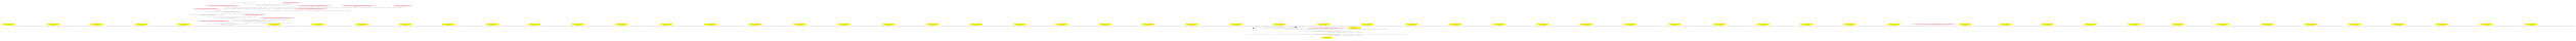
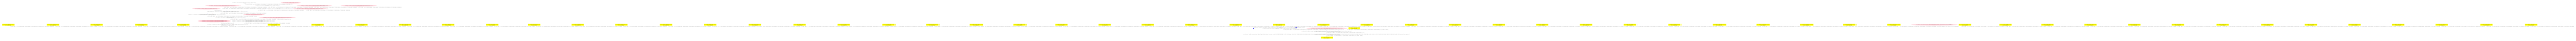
  digraph {
    rankdir=TB
    fontname="Liberation Mono"
    node [color=yellow shape=box style=filled fontname="Liberation Mono"]
    edge [color=blue style=solid fontname="Liberation Mono"]
    45 [label="id:45 HopCount: -3 srcIP:128.55.12.56:51216\ndstIP:66.45.81.190:80\ntype:SOCK_ESTABLISHED "]
    35 [color=black label="id:35 HopCount: -2 pid:2936 proc_starttime:0 cmd:\"C:\Program Files (x86)\Microsoft Office\Office15\WINWORD.EXE\" owner uid:S-1-5-21-231540947-922634896-4161786520-1004 owner group id:null,\n C:/Program Files (x86)/Microsoft Office/Office15/WINWORD.EXE C:/Program Files (x86)/Microsoft Office/Office15/WINWORD.EXE" style=solid]
    0 [color=black label="id:0 HopCount: 0 pid:1984 proc_starttime:0 cmd:\"C:\Program Files\mozilla\firefox\firefox.exe\" -osint -url \"http://www.lillianvernon.com/home.jsp\" owner uid:null owner group id:null,\n C:/Program Files/mozilla/firefox/firefox.exe C:/Program Files/mozilla/firefox/firefox.exe" style=solid]
    46 [label="id:46 HopCount: -3 srcIP:128.55.12.56:59681\ndstIP:207.97.224.172:80\ntype:SOCK_ESTABLISHED "]
    47 [label="id:47 HopCount: -3 srcIP:128.55.12.56:51214\ndstIP:66.45.81.190:80\ntype:SOCK_ESTABLISHED "]
    48 [label="id:48 HopCount: -3 srcIP:128.55.12.56:60122\ndstIP:204.9.29.189:80\ntype:SOCK_ESTABLISHED "]
    50 [label="id:50 HopCount: -3 srcIP:128.55.12.56:53277\ndstIP:65.213.146.1:80\ntype:SOCK_ESTABLISHED "]
    40 [color=pink label="id:40 HopCount: -4 owner uid: owner group id: /Device/HarddiskVolume2/WINDOWS/Explorer.EXE " shape=oval]
    41 [color=black label="id:41 HopCount: -3 pid:4864 proc_starttime:0 cmd:C:\WINDOWS\Explorer.EXE owner uid:S-1-5-21-231540947-922634896-4161786520-1004 owner group id:null,\n C:/WINDOWS/Explorer.EXE C:/WINDOWS/Explorer.EXE" style=solid]
    52 [color=black label="id:52 HopCount: -5 pid:2568 proc_starttime:0 cmd:winlogon.exe owner uid:S-1-5-18 owner group id:null,\n winlogon.exe winlogon.exe" style=solid]
    38 [color=black label="id:38 HopCount: -4 pid:7304 proc_starttime:0 cmd:C:\Windows\system32\userinit.exe owner uid:S-1-5-21-231540947-922634896-4161786520-1004 owner group id:null,\n C:/Windows/system32/userinit.exe C:/Windows/system32/userinit.exe" style=solid]
    53 [color=pink label="id:53 HopCount: -5 owner uid: owner group id: /Device/HarddiskVolume2/Windows/system32/userinit.exe " shape=oval]
    54 [color=black label="id:54 HopCount: -6 pid:5140 proc_starttime:0 cmd:\SystemRoot\System32\smss.exe 000000cc 00000080 owner uid:S-1-5-18 owner group id:null,\n /SystemRoot/System32/smss.exe /SystemRoot/System32/smss.exe" style=solid]
    55 [color=pink label="id:55 HopCount: -6 owner uid: owner group id: winlogon.exe " shape=oval]
    49 [label="id:49 HopCount: -3 srcIP:128.55.12.56:59679\ndstIP:207.97.224.172:80\ntype:SOCK_ESTABLISHED "]
    57 [label="id:57 HopCount: -3 srcIP:128.55.12.56:57634\ndstIP:12.47.46.55:80\ntype:SOCK_ESTABLISHED "]
    51 [label="id:51 HopCount: -3 srcIP:128.55.12.56:59519\ndstIP:38.102.144.80:80\ntype:SOCK_ESTABLISHED "]
    58 [label="id:58 HopCount: -3 srcIP:128.55.12.56:60033\ndstIP:212.25.232.48:80\ntype:SOCK_ESTABLISHED "]
    59 [label="id:59 HopCount: -3 srcIP:128.55.12.56:57638\ndstIP:216.49.88.12:80\ntype:SOCK_ESTABLISHED "]
    60 [label="id:60 HopCount: -3 srcIP:128.55.12.56:60123\ndstIP:204.9.29.189:80\ntype:SOCK_ESTABLISHED "]
    61 [label="id:61 HopCount: -3 srcIP:128.55.12.56:59517\ndstIP:74.53.127.208:80\ntype:SOCK_ESTABLISHED "]
    62 [label="id:62 HopCount: -3 srcIP:128.55.12.56:59520\ndstIP:38.102.144.80:80\ntype:SOCK_ESTABLISHED "]
    63 [label="id:63 HopCount: -3 srcIP:128.55.12.56:51271\ndstIP:198.173.255.77:80\ntype:SOCK_ESTABLISHED "]
    65 [label="id:65 HopCount: -3 srcIP:128.55.12.56:57639\ndstIP:216.49.88.12:80\ntype:SOCK_ESTABLISHED "]
    56 [color=black label="id:56 HopCount: -7 pid:344 proc_starttime:0 cmd:\SystemRoot\System32\smss.exe owner uid:S-1-5-18 owner group id:null,\n /SystemRoot/System32/smss.exe /SystemRoot/System32/smss.exe" style=solid]
    67 [color=pink label="id:67 HopCount: -7 owner uid: owner group id: /SystemRoot/System32/smss.exe " shape=oval]
    25 [label="id:25 HopCount: -3 srcIP:128.55.12.56:51217\ndstIP:194.65.3.180:80\ntype:SOCK_ESTABLISHED "]
    68 [color=black label="id:68 HopCount: -8 pid:4 proc_starttime:0 cmd: owner uid:S-1-5-18 owner group id:null,\n null null" style=solid]
    69 [label="id:69 HopCount: -3 srcIP:128.55.12.56:51215\ndstIP:66.45.81.190:80\ntype:SOCK_ESTABLISHED "]
    70 [color=pink label="id:70 HopCount: -8 owner uid: owner group id: /Device/HarddiskVolume2/Windows/System32/ntdll.dll " shape=oval]
    71 [label="id:71 HopCount: -3 srcIP:128.55.12.56:53276\ndstIP:65.213.146.1:80\ntype:SOCK_ESTABLISHED "]
    72 [color=pink label="id:72 HopCount: -8 owner uid: owner group id: /Device/HarddiskVolume2/Windows/System32/smss.exe " shape=oval]
    73 [label="id:73 HopCount: -3 srcIP:128.55.12.56:51872\ndstIP:206.16.198.100:80\ntype:SOCK_ESTABLISHED "]
    64 [label="id:64 HopCount: -3 srcIP:128.55.12.56:57636\ndstIP:216.49.88.12:80\ntype:SOCK_ESTABLISHED "]
    74 [label="id:74 HopCount: -3 srcIP:128.55.12.56:59684\ndstIP:207.97.224.172:80\ntype:SOCK_ESTABLISHED "]
    75 [label="id:75 HopCount: -3 srcIP:128.55.12.56:59678\ndstIP:207.97.224.172:80\ntype:SOCK_ESTABLISHED "]
    66 [label="id:66 HopCount: -3 srcIP:128.55.12.56:60125\ndstIP:204.9.29.189:80\ntype:SOCK_ESTABLISHED "]
    77 [label="id:77 HopCount: -3 srcIP:128.55.12.56:59675\ndstIP:128.11.100.130:80\ntype:SOCK_ESTABLISHED "]
    78 [label="id:78 HopCount: -3 srcIP:128.55.12.56:60034\ndstIP:141.109.221.50:80\ntype:SOCK_ESTABLISHED "]
    79 [label="id:79 HopCount: -3 srcIP:128.55.12.56:59686\ndstIP:207.97.224.172:80\ntype:SOCK_ESTABLISHED "]
    1 [color=black label="id:1 HopCount: 1 pid:6076 proc_starttime:0 cmd:\"C:\Program Files\mozilla\firefox\firefox.exe\" -contentproc --channel=\"1984.0.1707386738\\813066449\" -childID 1 -isForBrowser -intPrefs 5:50|6:-1|28:1000|33:20|34:10|43:128|44:10000|48:0|50:400|51:1|52:0|53:0|58:0|59:120|60:120|133:2|134:1|147:5000|157:0|159:0|170:10000|182:-1|187:128|188:10000|189:0|195:24|196:32768|198:0|199:0|207:5|211:1048576|212:100|213:5000|215:600|217:1|226:1|231:0|241:60000| -boolPrefs 1:0|2:0|4:0|26:1|27:1|30:0|35:1|36:0|37:0|38:0|39:1|40:0|41:1|42:1|45:0|46:0|47:0|49:0|54:1|55:1|56 owner uid:null owner group id:null,\n C:/Program Files/mozilla/firefox/firefox.exe C:/Program Files/mozilla/firefox/firefox.exe" style=solid]
    2 [label="id:2 HopCount: 2 srcIP:127.0.0.1:60135\ndstIP:127.0.0.1:60134\ntype:SOCK_ESTABLISHED "]
    80 [label="id:80 HopCount: -3 srcIP:128.55.12.56:52129\ndstIP:84.205.255.152:80\ntype:SOCK_ESTABLISHED "]
    81 [label="id:81 HopCount: -3 srcIP:128.55.12.56:59515\ndstIP:213.195.76.38:80\ntype:SOCK_ESTABLISHED "]
    3 [label="id:3 HopCount: -3 srcIP:128.55.12.56:51220\ndstIP:198.173.255.77:80\ntype:SOCK_ESTABLISHED "]
    5 [label="id:5 HopCount: -3 srcIP:128.55.12.56:59677\ndstIP:207.97.224.172:80\ntype:SOCK_ESTABLISHED "]
    7 [color=black label="id:7 HopCount: -9 pid:0 proc_starttime:0 cmd: owner uid:S-1-5-18 owner group id:null,\n null null" style=solid]
    8 [color=pink label="id:8 HopCount: -9 owner uid: owner group id: /Device/HarddiskVolume2/WINDOWS/SYSWOW64/NTDLL.DLL " shape=oval]
    76 [label="id:76 HopCount: -3 srcIP:128.55.12.56:52128\ndstIP:84.205.255.152:80\ntype:SOCK_ESTABLISHED "]
    9 [color=pink label="id:9 HopCount: -9 owner uid: owner group id: /Device/HarddiskVolume2/Windows/System32/vertdll.dll " shape=oval]
    10 [label="id:10 HopCount: -3 srcIP:128.55.12.56:57637\ndstIP:216.49.88.12:80\ntype:SOCK_ESTABLISHED "]
    11 [label="id:11 HopCount: -3 srcIP:128.55.12.56:53275\ndstIP:63.240.213.214:80\ntype:SOCK_ESTABLISHED "]
-   12 [color=pink label="id:12 HopCount: -9 owner uid: owner group id: System " shape=oval]
    13 [label="id:13 HopCount: -3 srcIP:128.55.12.56:59516\ndstIP:213.195.76.38:80\ntype:SOCK_ESTABLISHED "]
    4 [label="id:4 HopCount: -3 srcIP:128.55.12.56:57635\ndstIP:12.47.46.55:80\ntype:SOCK_ESTABLISHED "]
    15 [label="id:15 HopCount: -3 srcIP:128.55.12.56:57641\ndstIP:207.176.216.10:80\ntype:SOCK_ESTABLISHED "]
    16 [label="id:16 HopCount: -3 srcIP:128.55.12.56:51272\ndstIP:198.173.255.77:80\ntype:SOCK_ESTABLISHED "]
    6 [label="id:6 HopCount: -3 srcIP:128.55.12.56:51873\ndstIP:206.16.198.100:80\ntype:SOCK_ESTABLISHED "]
    18 [label="id:18 HopCount: -3 srcIP:128.55.12.56:59514\ndstIP:213.195.76.38:80\ntype:SOCK_ESTABLISHED "]
    19 [label="id:19 HopCount: -3 srcIP:128.55.12.56:59676\ndstIP:128.11.100.130:80\ntype:SOCK_ESTABLISHED "]
    20 [label="id:20 HopCount: -3 srcIP:128.55.12.56:60032\ndstIP:212.25.232.48:80\ntype:SOCK_ESTABLISHED "]
    21 [label="id:21 HopCount: -3 srcIP:128.55.12.56:53274\ndstIP:63.240.213.214:80\ntype:SOCK_ESTABLISHED "]
    22 [label="id:22 HopCount: -3 srcIP:128.55.12.56:51296\ndstIP:198.173.255.77:80\ntype:SOCK_ESTABLISHED "]
    23 [color=pink label="id:23 HopCount: -3 owner uid: owner group id: /Device/HarddiskVolume2/Program Files (x86)/Microsoft Office/Office15/WINWORD.EXE " shape=oval]
    24 [label="id:24 HopCount: -3 srcIP:128.55.12.56:51194\ndstIP:168.167.134.71:80\ntype:SOCK_ESTABLISHED "]
    26 [label="id:26 HopCount: -3 srcIP:128.55.12.56:60124\ndstIP:204.9.29.189:80\ntype:SOCK_ESTABLISHED "]
    27 [label="id:27 HopCount: -3 srcIP:128.55.12.56:60035\ndstIP:141.109.221.50:80\ntype:SOCK_ESTABLISHED "]
    28 [label="id:28 HopCount: -3 srcIP:128.55.12.56:57640\ndstIP:207.176.216.10:80\ntype:SOCK_ESTABLISHED "]
    30 [label="id:30 HopCount: -3 srcIP:128.55.12.56:59518\ndstIP:74.53.127.208:80\ntype:SOCK_ESTABLISHED "]
    14 [color=black label="id:14 HopCount: -10 pid:0 proc_starttime:0 cmd: owner uid:null owner group id:null,\n null null" style=solid]
    32 [color=pink label="id:32 HopCount: -10 owner uid: owner group id: Idle " shape=oval]
    17 [label="id:17 HopCount: -3 srcIP:128.55.12.56:51213\ndstIP:66.45.81.190:80\ntype:SOCK_ESTABLISHED "]
    33 [label="id:33 HopCount: -3 srcIP:128.55.12.56:51219\ndstIP:198.173.255.77:80\ntype:SOCK_ESTABLISHED "]
    34 [label="id:34 HopCount: -3 srcIP:128.55.12.56:59683\ndstIP:207.97.224.172:80\ntype:SOCK_ESTABLISHED "]
    36 [label="id:36 HopCount: -3 srcIP:128.55.12.56:59685\ndstIP:207.97.224.172:80\ntype:SOCK_ESTABLISHED "]
    37 [color=pink label="id:37 HopCount: -2 owner uid: owner group id: /Device/HarddiskVolume2/Program Files/mozilla/firefox/firefox.exe " shape=oval]
    39 [label="id:39 HopCount: -2 srcIP:127.0.0.1:60132\ndstIP:127.0.0.1:60133\ntype:SOCK_ESTABLISHED "]
    29 [label="id:29 HopCount: -3 srcIP:128.55.12.56:59682\ndstIP:207.97.224.172:80\ntype:SOCK_ESTABLISHED "]
    42 [label="id:42 HopCount: -3 srcIP:128.55.12.56:59680\ndstIP:207.97.224.172:80\ntype:SOCK_ESTABLISHED "]
    31 [label="id:31 HopCount: -3 srcIP:128.55.12.56:51195\ndstIP:168.167.134.71:80\ntype:SOCK_ESTABLISHED "]
    43 [label="id:43 HopCount: -3 srcIP:128.55.12.56:51295\ndstIP:198.173.255.77:80\ntype:SOCK_ESTABLISHED "]
    44 [label="id:44 HopCount: -3 srcIP:128.55.12.56:51218\ndstIP:194.65.3.180:80\ntype:SOCK_ESTABLISHED "]
    45 -> 35 [label="id:128 READ **NORMAL**  seqs:[1557327507580000000, 1557327507582000000] T:[1557327507580000000, 1557327507582000000] relT:[107989651000000, 107989649000000]"]
    35 -> 0 [color=red label="id:118 PROC_CREATE **NORMAL**  seqs:[1557435495186000000, 1557435495186000000] T:[1557435495186000000, 1557435495186000000] relT:[2045000000, 2045000000]"]
    0 -> 1 [color=red label="id:82 PROC_CREATE **NORMAL**  seqs:[1557435497231000000, 1557435497231000000] T:[1557435497231000000, 1557435497231000000] relT:[0, 0]"]
    46 -> 35 [label="id:129 READ **NORMAL**  seqs:[1557434355095000000, 1557434355096000000] T:[1557434355095000000, 1557434355096000000] relT:[1142136000000, 1142135000000]"]
    47 -> 35 [label="id:130 READ **NORMAL**  seqs:[1557327507554000000, 1557327507555000000] T:[1557327507554000000, 1557327507555000000] relT:[107989677000000, 107989676000000]"]
    48 -> 35 [label="id:131 READ **NORMAL**  seqs:[1557435495082000000, 1557435495093000000] T:[1557435495082000000, 1557435495093000000] relT:[2149000000, 2138000000]"]
    50 -> 35 [label="id:132 READ **NORMAL**  seqs:[1557340283136000000, 1557340283144000000] T:[1557340283136000000, 1557340283144000000] relT:[95214095000000, 95214087000000]"]
    40 -> 41 [label="\Device\HarddiskVolume2\WINDOWS\Explorer.EXE"]
    41 -> 35 [color=red label="id:104 PROC_CREATE **NORMAL**  seqs:[1557326554591000000, 1557326554591000000] T:[1557326554591000000, 1557326554591000000] relT:[108942640000000, 108942640000000]"]
    52 -> 38 [color=red label="id:134 PROC_CREATE **NORMAL**  seqs:[1557251697613000000, 1557251697613000000] T:[1557251697613000000, 1557251697613000000] relT:[183799618000000, 183799618000000]"]
    38 -> 41 [color=red label="id:121 PROC_CREATE **NORMAL**  seqs:[1557251697743000000, 1557251697743000000] T:[1557251697743000000, 1557251697743000000] relT:[183799488000000, 183799488000000]"]
    53 -> 38 [label="\Device\HarddiskVolume2\Windows\system32\userinit.exe"]
    54 -> 52 [color=red label="id:136 PROC_CREATE **NORMAL**  seqs:[1557251570182000000, 1557251570182000000] T:[1557251570182000000, 1557251570182000000] relT:[183927049000000, 183927049000000]"]
    55 -> 52 [label="winlogon.exe"]
    49 -> 35 [label="id:138 READ **NORMAL**  seqs:[1557434355083000000, 1557434355085000000] T:[1557434355083000000, 1557434355085000000] relT:[1142148000000, 1142146000000]"]
    57 -> 35 [label="id:139 READ **NORMAL**  seqs:[1557425386769000000, 1557425499542000000] T:[1557425386769000000, 1557425499542000000] relT:[10110462000000, 9997689000000]"]
    51 -> 35 [label="id:140 READ **NORMAL**  seqs:[1557433375465000000, 1557433375466000000] T:[1557433375465000000, 1557433375466000000] relT:[2121766000000, 2121765000000]"]
    58 -> 35 [label="id:141 READ **NORMAL**  seqs:[1557435090411000000, 1557435090414000000] T:[1557435090411000000, 1557435090414000000] relT:[406820000000, 406817000000]"]
    59 -> 35 [label="id:142 READ **NORMAL**  seqs:[1557425386883000000, 1557425386884000000] T:[1557425386883000000, 1557425386884000000] relT:[10110348000000, 10110347000000]"]
    60 -> 35 [label="id:143 READ **NORMAL**  seqs:[1557435495109000000, 1557435495110000000] T:[1557435495109000000, 1557435495110000000] relT:[2122000000, 2121000000]"]
    61 -> 35 [label="id:144 READ **NORMAL**  seqs:[1557433375326000000, 1557433529542000000] T:[1557433375326000000, 1557433529542000000] relT:[2121905000000, 1967689000000]"]
    62 -> 35 [label="id:145 READ **NORMAL**  seqs:[1557433375475000000, 1557433375477000000] T:[1557433375475000000, 1557433375477000000] relT:[2121756000000, 2121754000000]"]
    63 -> 35 [label="id:146 READ **NORMAL**  seqs:[1557327569579000000, 1557327709542000000] T:[1557327569579000000, 1557327709542000000] relT:[107927652000000, 107787689000000]"]
    65 -> 35 [label="id:147 READ **NORMAL**  seqs:[1557425386887000000, 1557425386891000000] T:[1557425386887000000, 1557425386891000000] relT:[10110344000000, 10110340000000]"]
    56 -> 54 [color=red label="id:148 PROC_CREATE **NORMAL**  seqs:[1557251569950000000, 1557251569950000000] T:[1557251569950000000, 1557251569950000000] relT:[183927281000000, 183927281000000]"]
    67 -> 54 [label="\SystemRoot\System32\smss.exe"]
    67 -> 56 [label="\SystemRoot\System32\smss.exe"]
    25 -> 35 [label="id:150 READ **NORMAL**  seqs:[1557327507607000000, 1557327599543000000] T:[1557327507607000000, 1557327599543000000] relT:[107989624000000, 107897688000000]"]
    68 -> 56 [color=red label="id:151 PROC_CREATE **NORMAL**  seqs:[1557250833786000000, 1557250833786000000] T:[1557250833786000000, 1557250833786000000] relT:[184663445000000, 184663445000000]"]
    69 -> 35 [label="id:152 READ **NORMAL**  seqs:[1557327507566000000, 1557327507566000000] T:[1557327507566000000, 1557327507566000000] relT:[107989665000000, 107989665000000]"]
    70 -> 56 [label="id:153 READ **NORMAL**  seqs:[1557250833786000000, 1557250833786000000] T:[1557250833786000000, 1557250833786000000] relT:[184663445000000, 184663445000000]"]
    70 -> 68 [label="id:93 READ **NORMAL**  seqs:[1557250833785000000, 1557250833785000000] T:[1557250833785000000, 1557250833785000000] relT:[184663446000000, 184663446000000]"]
    71 -> 35 [label="id:155 READ **NORMAL**  seqs:[1557340283129000000, 1557340283129000000] T:[1557340283129000000, 1557340283129000000] relT:[95214102000000, 95214102000000]"]
    72 -> 56 [label="id:156 READ **NORMAL**  seqs:[1557250833786000000, 1557250833786000000] T:[1557250833786000000, 1557250833786000000] relT:[184663445000000, 184663445000000]"]
    73 -> 35 [label="id:157 READ **NORMAL**  seqs:[1557329623052000000, 1557329689543000000] T:[1557329623052000000, 1557329689543000000] relT:[105874179000000, 105807688000000]"]
    64 -> 35 [label="id:158 READ **NORMAL**  seqs:[1557425386855000000, 1557425499542000000] T:[1557425386855000000, 1557425499542000000] relT:[10110376000000, 9997689000000]"]
    74 -> 35 [label="id:159 READ **NORMAL**  seqs:[1557434358124000000, 1557434358124000000] T:[1557434358124000000, 1557434358124000000] relT:[1139107000000, 1139107000000]"]
    75 -> 35 [label="id:160 READ **NORMAL**  seqs:[1557434355076000000, 1557434355078000000] T:[1557434355076000000, 1557434355078000000] relT:[1142155000000, 1142153000000]"]
    66 -> 35 [label="id:161 READ **NORMAL**  seqs:[1557435495128000000, 1557435495133000000] T:[1557435495128000000, 1557435495133000000] relT:[2103000000, 2098000000]"]
    77 -> 35 [label="id:162 READ **NORMAL**  seqs:[1557434355007000000, 1557434519542000000] T:[1557434355007000000, 1557434519542000000] relT:[1142224000000, 977689000000]"]
    78 -> 35 [label="id:163 READ **NORMAL**  seqs:[1557435090486000000, 1557435090540000000] T:[1557435090486000000, 1557435090540000000] relT:[406745000000, 406691000000]"]
    79 -> 35 [label="id:164 READ **NORMAL**  seqs:[1557434358138000000, 1557434358141000000] T:[1557434358138000000, 1557434358141000000] relT:[1139093000000, 1139090000000]"]
    1 -> 2 [label="id:83 WRITE **NORMAL**  seqs:[1557435497705000000, 0] T:[1557435497705000000, 1557435497705000000] relT:[-474000000, -474000000]"]
    80 -> 35 [label="id:84 READ **NORMAL**  seqs:[1557331852214000000, 1557331852215000000] T:[1557331852214000000, 1557331852215000000] relT:[103645017000000, 103645016000000]"]
    81 -> 35 [label="id:85 READ **NORMAL**  seqs:[1557433375263000000, 1557433375263000000] T:[1557433375263000000, 1557433375263000000] relT:[2121968000000, 2121968000000]"]
    3 -> 35 [label="id:86 READ **NORMAL**  seqs:[1557327507682000000, 1557327507684000000] T:[1557327507682000000, 1557327507684000000] relT:[107989549000000, 107989547000000]"]
    5 -> 35 [label="id:87 READ **NORMAL**  seqs:[1557434355067000000, 1557434355069000000] T:[1557434355067000000, 1557434355069000000] relT:[1142164000000, 1142162000000]"]
    7 -> 68 [color=red label="id:88 PROC_CREATE **NORMAL**  seqs:[1557250833784000000, 1557250833784000000] T:[1557250833784000000, 1557250833784000000] relT:[184663447000000, 184663447000000]"]
    8 -> 68 [label="id:89 READ **NORMAL**  seqs:[1557250833785000000, 1557250833785000000] T:[1557250833785000000, 1557250833785000000] relT:[184663446000000, 184663446000000]"]
    76 -> 35 [label="id:90 READ **NORMAL**  seqs:[1557331852114000000, 1557331999542000000] T:[1557331852114000000, 1557331999542000000] relT:[103645117000000, 103497689000000]"]
    9 -> 68 [label="id:91 READ **NORMAL**  seqs:[1557250833785000000, 1557250833785000000] T:[1557250833785000000, 1557250833785000000] relT:[184663446000000, 184663446000000]"]
    10 -> 35 [label="id:92 READ **NORMAL**  seqs:[1557425386878000000, 1557425386878000000] T:[1557425386878000000, 1557425386878000000] relT:[10110353000000, 10110353000000]"]
    11 -> 35 [label="id:94 READ **NORMAL**  seqs:[1557340283053000000, 1557340283059000000] T:[1557340283053000000, 1557340283059000000] relT:[95214178000000, 95214172000000]"]
-   12 -> 68 [label=System]
    13 -> 35 [label="id:96 READ **NORMAL**  seqs:[1557433375272000000, 1557433375280000000] T:[1557433375272000000, 1557433375280000000] relT:[2121959000000, 2121951000000]"]
    4 -> 35 [label="id:97 READ **NORMAL**  seqs:[1557425386789000000, 1557425386790000000] T:[1557425386789000000, 1557425386790000000] relT:[10110442000000, 10110441000000]"]
    15 -> 35 [label="id:98 READ **NORMAL**  seqs:[1557425386938000000, 1557425386939000000] T:[1557425386938000000, 1557425386939000000] relT:[10110293000000, 10110292000000]"]
    16 -> 35 [label="id:99 READ **NORMAL**  seqs:[1557327569597000000, 1557327569600000000] T:[1557327569597000000, 1557327569600000000] relT:[107927634000000, 107927631000000]"]
    6 -> 35 [label="id:100 READ **NORMAL**  seqs:[1557329623068000000, 1557329623068000000] T:[1557329623068000000, 1557329623068000000] relT:[105874163000000, 105874163000000]"]
    18 -> 35 [label="id:101 READ **NORMAL**  seqs:[1557433375236000000, 1557433529542000000] T:[1557433375236000000, 1557433529542000000] relT:[2121995000000, 1967689000000]"]
    19 -> 35 [label="id:102 READ **NORMAL**  seqs:[1557434355031000000, 1557434355033000000] T:[1557434355031000000, 1557434355033000000] relT:[1142200000000, 1142198000000]"]
    20 -> 35 [label="id:103 READ **NORMAL**  seqs:[1557435090395000000, 1557435179542000000] T:[1557435090395000000, 1557435179542000000] relT:[406836000000, 317689000000]"]
    21 -> 35 [label="id:105 READ **NORMAL**  seqs:[1557340283037000000, 1557340283038000000] T:[1557340283037000000, 1557340283038000000] relT:[95214194000000, 95214193000000]"]
    22 -> 35 [label="id:106 READ **NORMAL**  seqs:[1557327838901000000, 1557327838903000000] T:[1557327838901000000, 1557327838903000000] relT:[107658330000000, 107658328000000]"]
    23 -> 35 [label="\Device\HarddiskVolume2\Program Files (x86)\Microsoft Office\Office15\WINWORD.EXE"]
    24 -> 35 [label="id:108 READ **NORMAL**  seqs:[1557327159561000000, 1557327269542000000] T:[1557327159561000000, 1557327269542000000] relT:[108337670000000, 108227689000000]"]
    26 -> 35 [label="id:109 READ **NORMAL**  seqs:[1557435495122000000, 1557435495122000000] T:[1557435495122000000, 1557435495122000000] relT:[2109000000, 2109000000]"]
    27 -> 35 [label="id:110 READ **NORMAL**  seqs:[1557435090548000000, 1557435090548000000] T:[1557435090548000000, 1557435090548000000] relT:[406683000000, 406683000000]"]
    28 -> 35 [label="id:111 READ **NORMAL**  seqs:[1557425386926000000, 1557425499542000000] T:[1557425386926000000, 1557425499542000000] relT:[10110305000000, 9997689000000]"]
    30 -> 35 [label="id:112 READ **NORMAL**  seqs:[1557433375344000000, 1557433375347000000] T:[1557433375344000000, 1557433375347000000] relT:[2121887000000, 2121884000000]"]
    14 -> 7 [color=red label="id:113 PROC_CREATE **NORMAL**  seqs:[1557250833784000000, 1557250833784000000] T:[1557250833784000000, 1557250833784000000] relT:[184663447000000, 184663447000000]"]
    32 -> 7 [label=Idle]
    17 -> 35 [label="id:115 READ **NORMAL**  seqs:[1557327507492000000, 1557327507493000000] T:[1557327507492000000, 1557327507493000000] relT:[107989739000000, 107989738000000]"]
    33 -> 35 [label="id:116 READ **NORMAL**  seqs:[1557327507669000000, 1557327569569000000] T:[1557327507669000000, 1557327569569000000] relT:[107989562000000, 107927662000000]"]
    34 -> 35 [label="id:117 READ **NORMAL**  seqs:[1557434358115000000, 1557434358115000000] T:[1557434358115000000, 1557434358115000000] relT:[1139116000000, 1139116000000]"]
    36 -> 35 [label="id:119 READ **NORMAL**  seqs:[1557434358131000000, 1557434358132000000] T:[1557434358131000000, 1557434358132000000] relT:[1139100000000, 1139099000000]"]
    37 -> 0 [label="\Device\HarddiskVolume2\Program Files\mozilla\firefox\firefox.exe"]
    39 -> 0 [label="id:122 READ **NORMAL**  seqs:[1557435495700000000, 1557435496104000000] T:[1557435495700000000, 1557435496104000000] relT:[1531000000, 1127000000]"]
    29 -> 35 [label="id:123 READ **NORMAL**  seqs:[1557434358105000000, 1557434358106000000] T:[1557434358105000000, 1557434358106000000] relT:[1139126000000, 1139125000000]"]
    42 -> 35 [label="id:124 READ **NORMAL**  seqs:[1557434355089000000, 1557434355091000000] T:[1557434355089000000, 1557434355091000000] relT:[1142142000000, 1142140000000]"]
    31 -> 35 [label="id:125 READ **NORMAL**  seqs:[1557327159731000000, 1557327159733000000] T:[1557327159731000000, 1557327159733000000] relT:[108337500000000, 108337498000000]"]
    43 -> 35 [label="id:126 READ **NORMAL**  seqs:[1557327838891000000, 1557327929542000000] T:[1557327838891000000, 1557327929542000000] relT:[107658340000000, 107567689000000]"]
    44 -> 35 [label="id:127 READ **NORMAL**  seqs:[1557327507618000000, 1557327507623000000] T:[1557327507618000000, 1557327507623000000] relT:[107989613000000, 107989608000000]"]
  }
